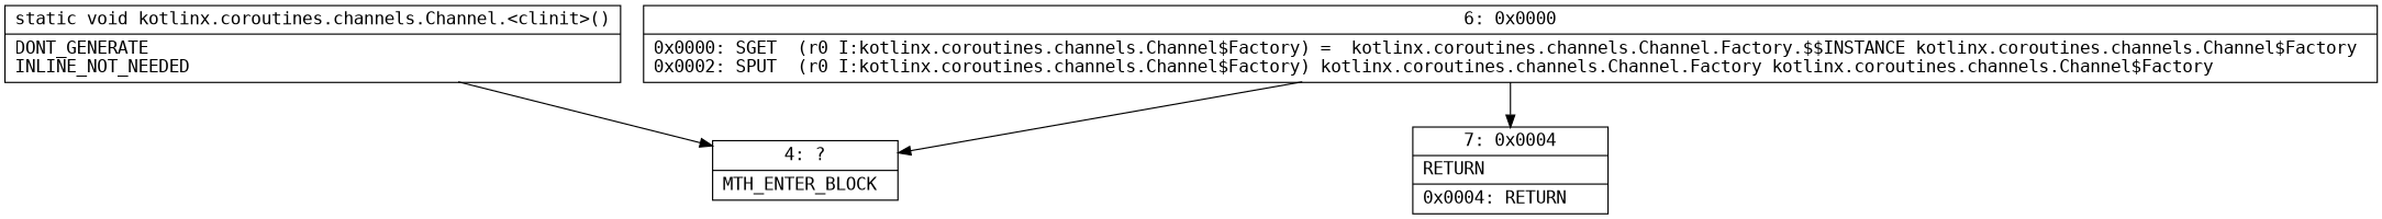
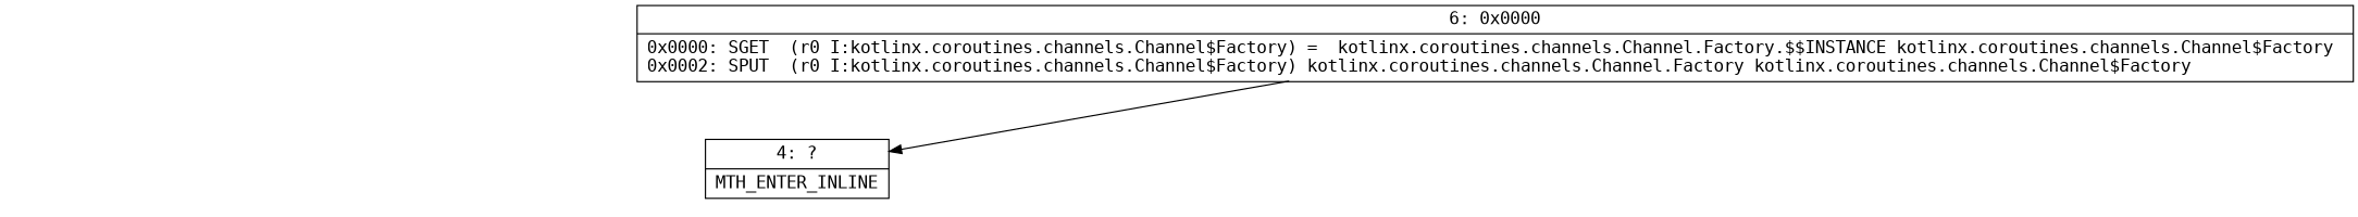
  digraph {
    fontname="DejaVu Sans Mono"
    node [fontname="DejaVu Sans Mono" shape=record]
    edge [fontname="DejaVu Sans Mono"]
-   n1 [label="{4\:\ ?|MTH_ENTER_BLOCK\l}"]
+   n1 [label="{4\:\ ?|MTH_ENTER_INLINE\l}"]
    n2 [label="{6\:\ 0x0000|0x0000: SGET  (r0 I:kotlinx.coroutines.channels.Channel$Factory) =  kotlinx.coroutines.channels.Channel.Factory.$$INSTANCE kotlinx.coroutines.channels.Channel$Factory \l0x0002: SPUT  (r0 I:kotlinx.coroutines.channels.Channel$Factory) kotlinx.coroutines.channels.Channel.Factory kotlinx.coroutines.channels.Channel$Factory \l}"]
-   n3 [label="{7\:\ 0x0004|RETURN\l|0x0004: RETURN   \l}"]
-   n4 [label="{static void kotlinx.coroutines.channels.Channel.\<clinit\>()  | DONT_GENERATE\lINLINE_NOT_NEEDED\l}"]
    n2 -> n1
-   n2 -> n3
-   n4 -> n1
  }
